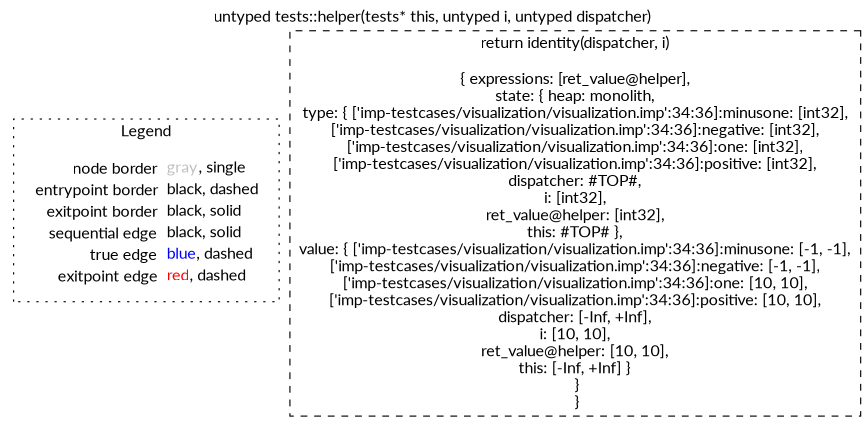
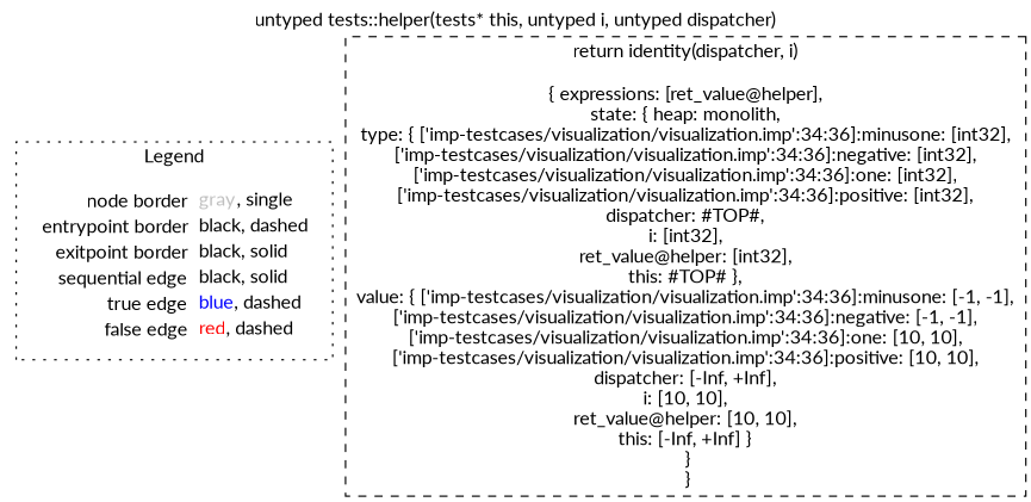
  digraph {
    label="untyped tests::helper(tests* this, untyped i, untyped dispatcher)"
    labelloc=t
    fontname=Lato
    node [fontname=Lato]
-   n1 [label=<<table border="0" cellpadding="2" cellspacing="0" cellborder="0"><tr><td align="right">node border&nbsp;</td><td align="left"><font color="gray">gray</font>, single</td></tr><tr><td align="right">entrypoint border&nbsp;</td><td align="left"><font color="black">black</font>, dashed</td></tr><tr><td align="right">exitpoint border&nbsp;</td><td align="left"><font color="black">black</font>, solid</td></tr><tr><td align="right">sequential edge&nbsp;</td><td align="left"><font color="black">black</font>, solid</td></tr><tr><td align="right">true edge&nbsp;</td><td align="left"><font color="blue">blue</font>, dashed</td></tr><tr><td align="right">exitpoint edge&nbsp;</td><td align="left"><font color="red">red</font>, dashed</td></tr></table>> shape=none]
+   n1 [label=<<table border="0" cellpadding="2" cellspacing="0" cellborder="0"><tr><td align="right">node border&nbsp;</td><td align="left"><font color="gray">gray</font>, single</td></tr><tr><td align="right">entrypoint border&nbsp;</td><td align="left"><font color="black">black</font>, dashed</td></tr><tr><td align="right">exitpoint border&nbsp;</td><td align="left"><font color="black">black</font>, solid</td></tr><tr><td align="right">sequential edge&nbsp;</td><td align="left"><font color="black">black</font>, solid</td></tr><tr><td align="right">true edge&nbsp;</td><td align="left"><font color="blue">blue</font>, dashed</td></tr><tr><td align="right">false edge&nbsp;</td><td align="left"><font color="red">red</font>, dashed</td></tr></table>> shape=none]
    n2 [color=black label=<return identity(dispatcher, i)<br/><br/>{ expressions: [ret_value@helper],<br/>state: { heap: monolith,<br/>type: { ['imp-testcases/visualization/visualization.imp':34:36]:minusone: [int32],<br/>['imp-testcases/visualization/visualization.imp':34:36]:negative: [int32],<br/>['imp-testcases/visualization/visualization.imp':34:36]:one: [int32],<br/>['imp-testcases/visualization/visualization.imp':34:36]:positive: [int32],<br/>dispatcher: #TOP#,<br/>i: [int32],<br/>ret_value@helper: [int32],<br/>this: #TOP# },<br/>value: { ['imp-testcases/visualization/visualization.imp':34:36]:minusone: [-1, -1],<br/>['imp-testcases/visualization/visualization.imp':34:36]:negative: [-1, -1],<br/>['imp-testcases/visualization/visualization.imp':34:36]:one: [10, 10],<br/>['imp-testcases/visualization/visualization.imp':34:36]:positive: [10, 10],<br/>dispatcher: [-Inf, +Inf],<br/>i: [10, 10],<br/>ret_value@helper: [10, 10],<br/>this: [-Inf, +Inf] }<br/> }<br/> }<br/>> shape=rect style=dashed]
    subgraph cluster_1 {
      label=Legend
      style=dotted
      n1
    }
  }
